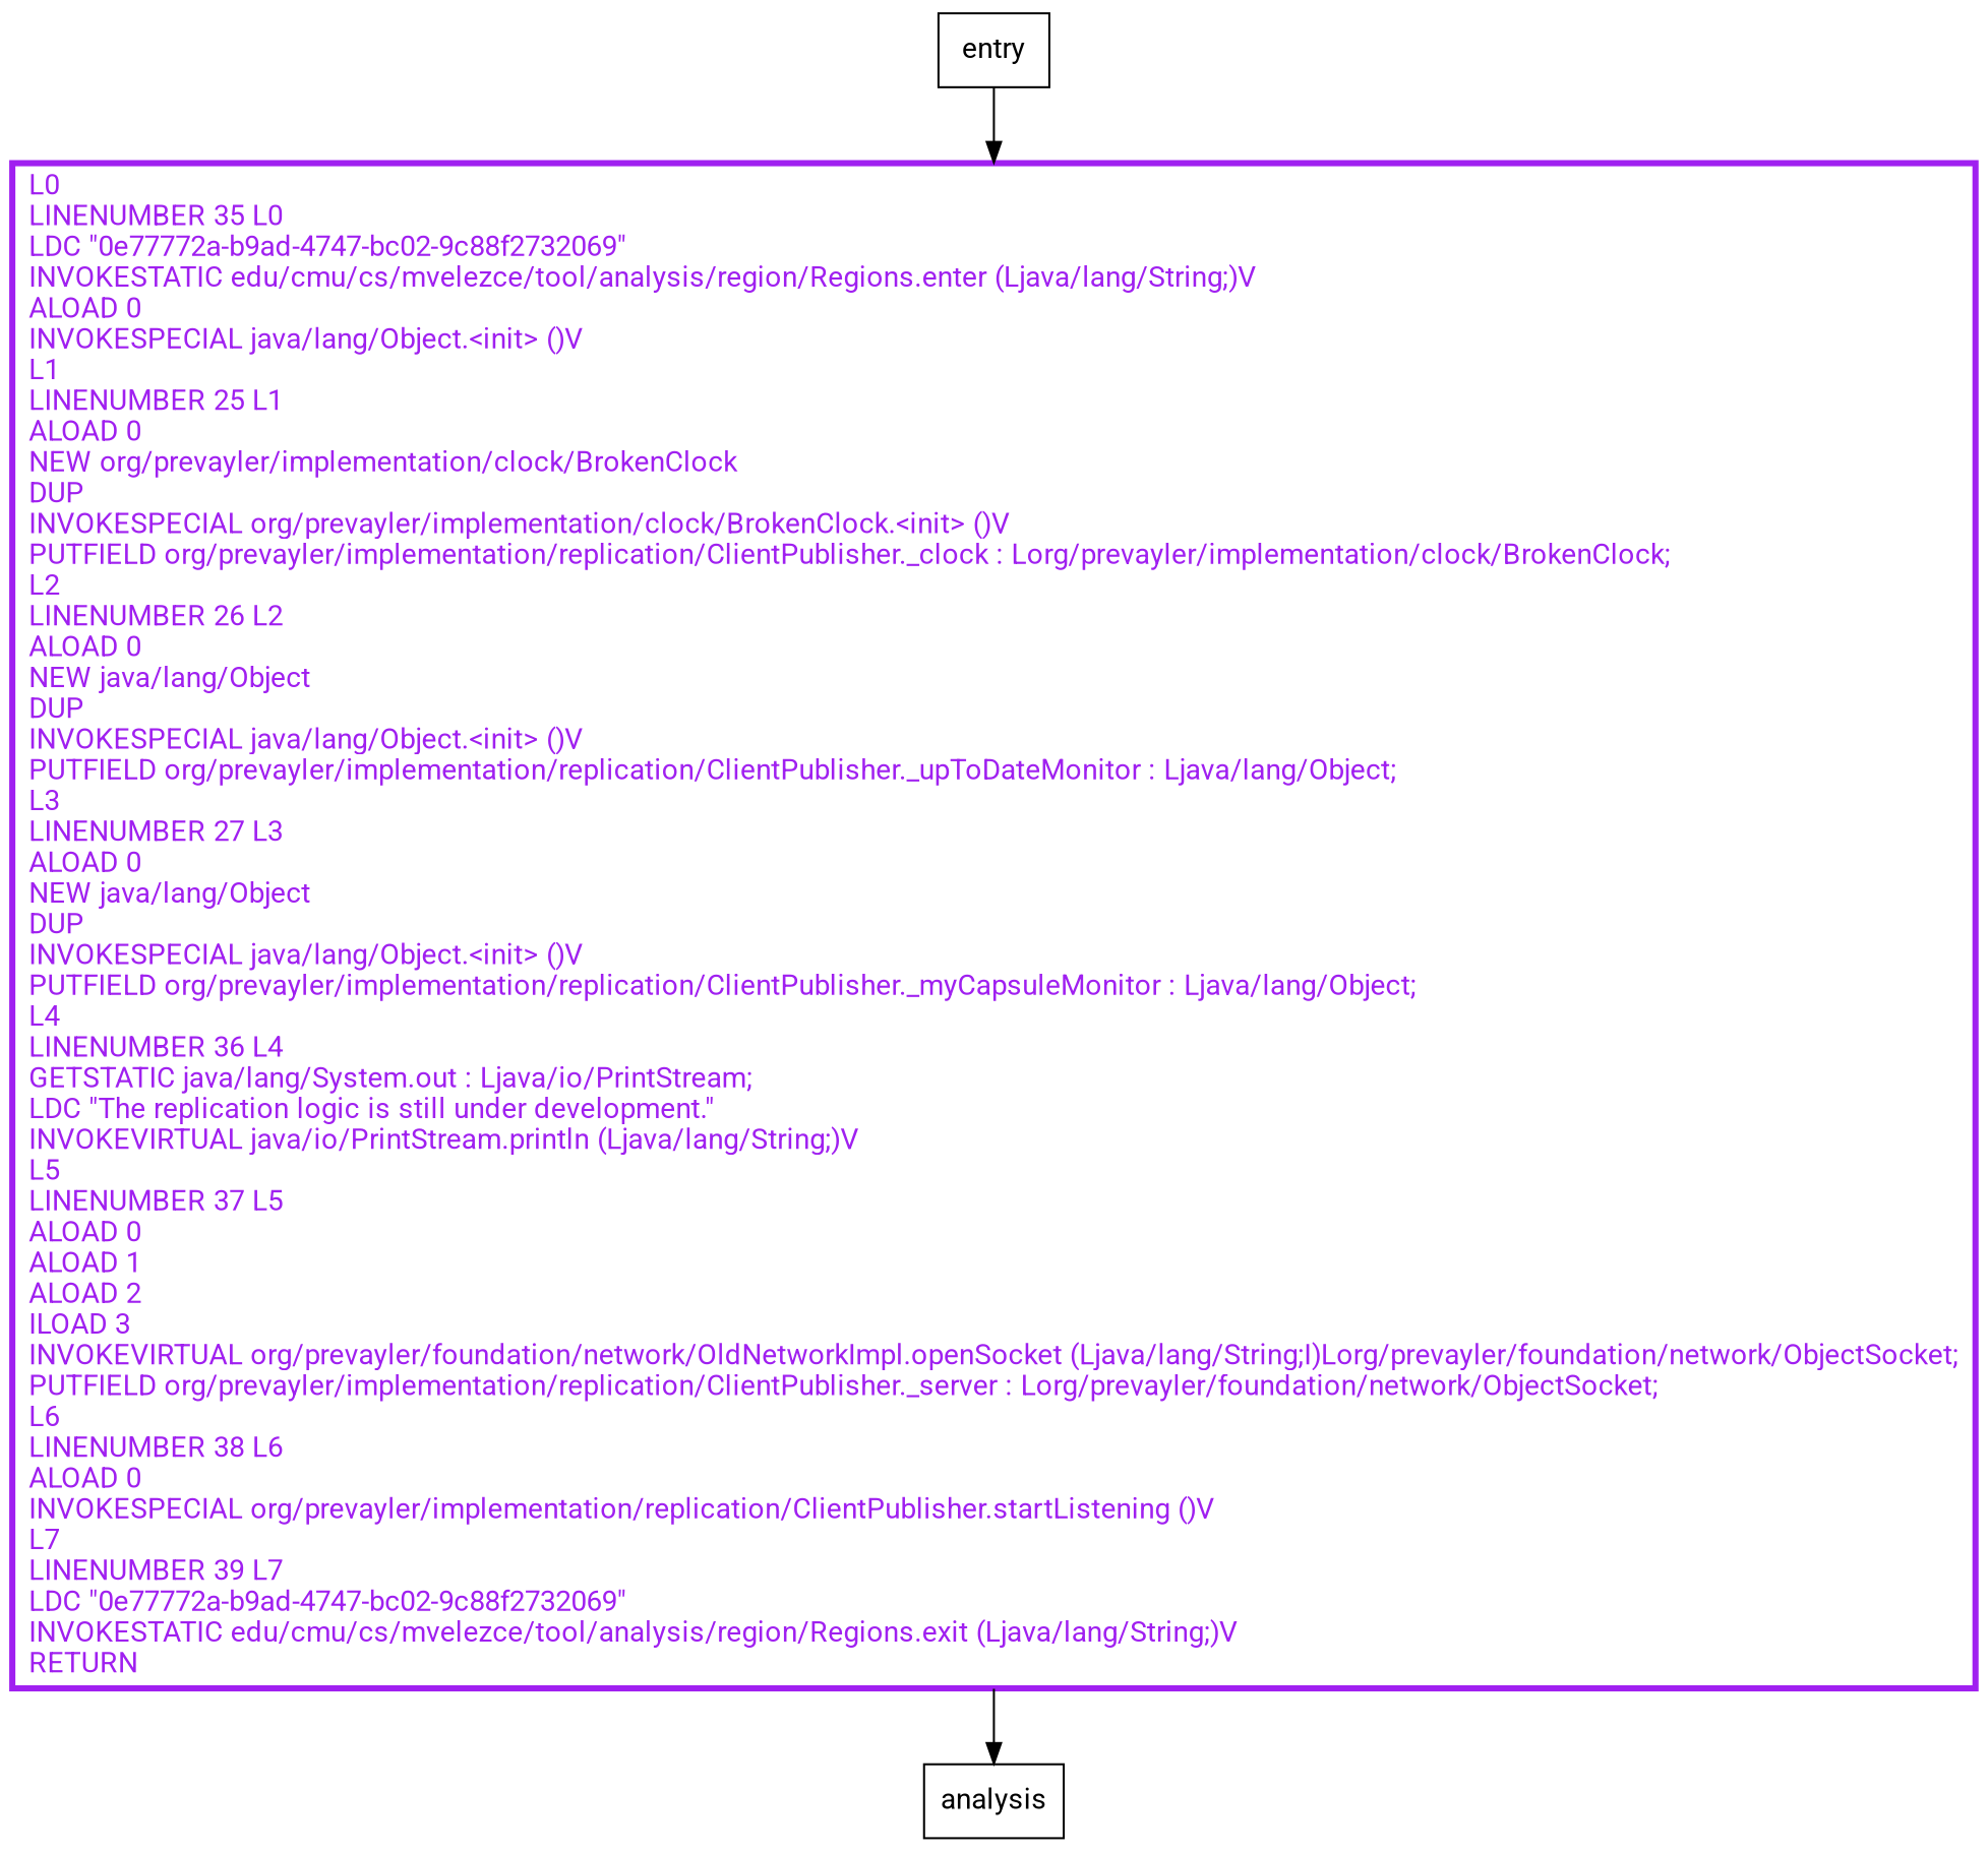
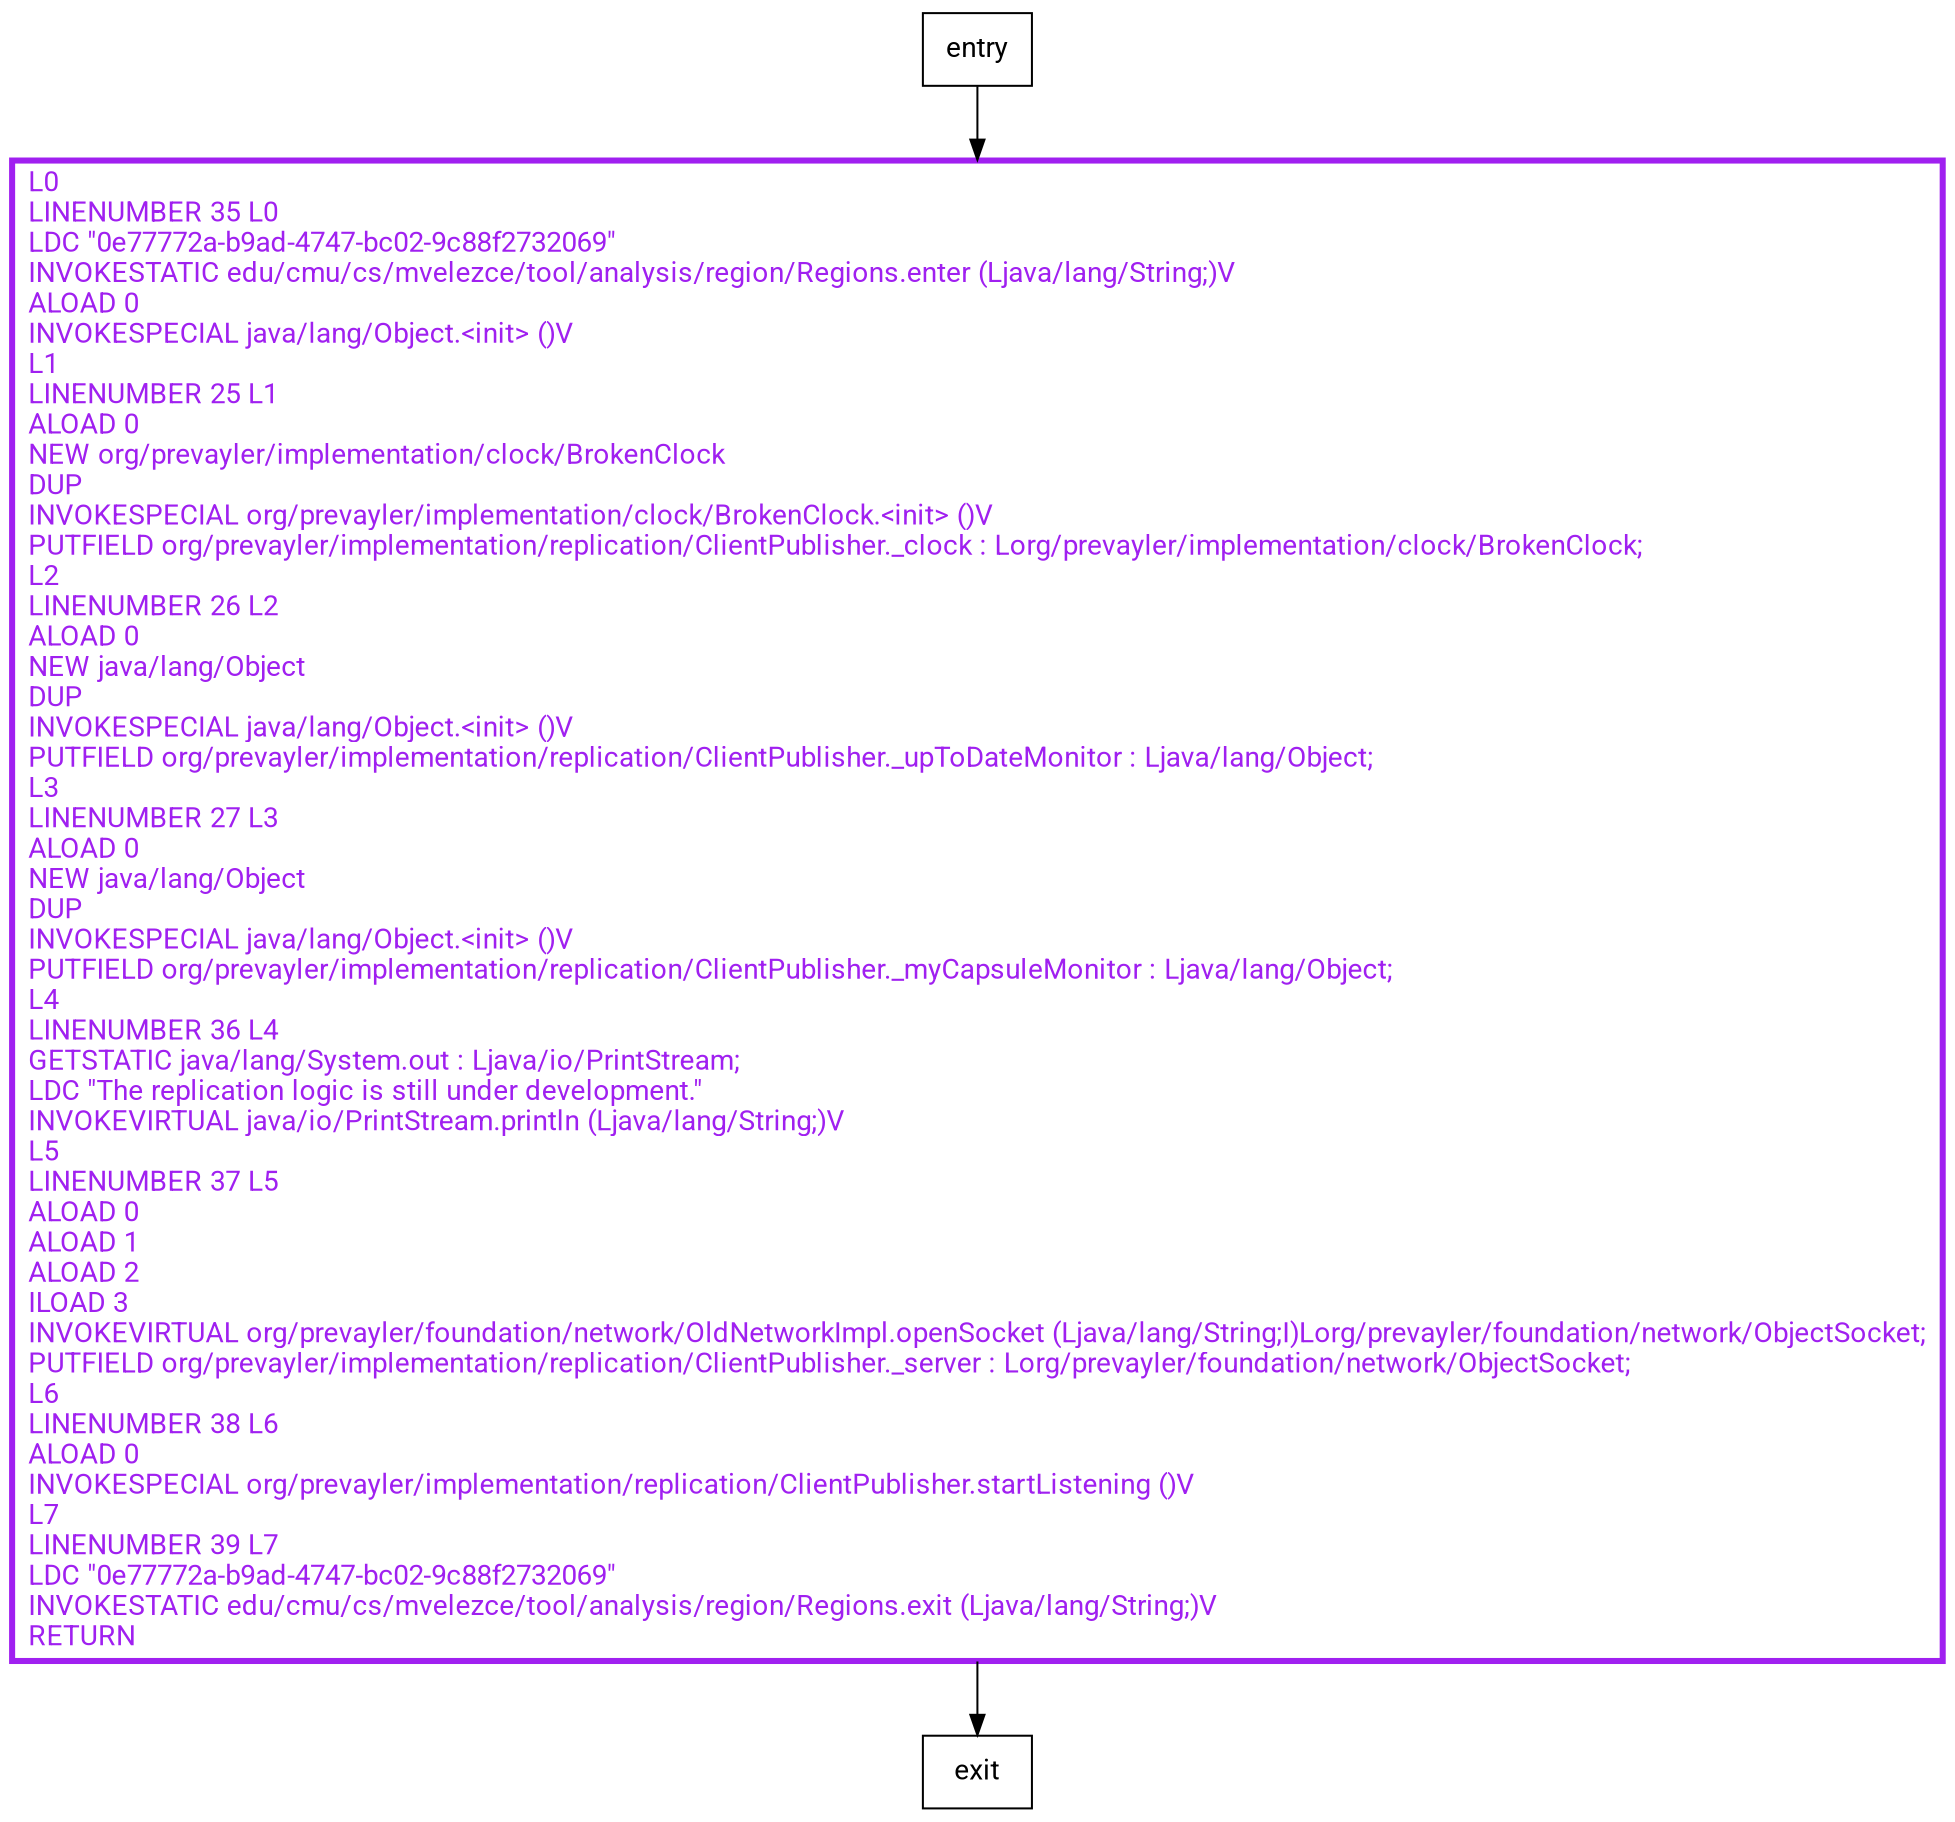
  digraph {
    fontname=Roboto
    node [shape=record fontname=Roboto]
    edge [fontname=Roboto]
    n1 [color=purple fontcolor=purple label="L0\lLINENUMBER 35 L0\lLDC \"0e77772a-b9ad-4747-bc02-9c88f2732069\"\lINVOKESTATIC edu/cmu/cs/mvelezce/tool/analysis/region/Regions.enter (Ljava/lang/String;)V\lALOAD 0\lINVOKESPECIAL java/lang/Object.\<init\> ()V\lL1\lLINENUMBER 25 L1\lALOAD 0\lNEW org/prevayler/implementation/clock/BrokenClock\lDUP\lINVOKESPECIAL org/prevayler/implementation/clock/BrokenClock.\<init\> ()V\lPUTFIELD org/prevayler/implementation/replication/ClientPublisher._clock : Lorg/prevayler/implementation/clock/BrokenClock;\lL2\lLINENUMBER 26 L2\lALOAD 0\lNEW java/lang/Object\lDUP\lINVOKESPECIAL java/lang/Object.\<init\> ()V\lPUTFIELD org/prevayler/implementation/replication/ClientPublisher._upToDateMonitor : Ljava/lang/Object;\lL3\lLINENUMBER 27 L3\lALOAD 0\lNEW java/lang/Object\lDUP\lINVOKESPECIAL java/lang/Object.\<init\> ()V\lPUTFIELD org/prevayler/implementation/replication/ClientPublisher._myCapsuleMonitor : Ljava/lang/Object;\lL4\lLINENUMBER 36 L4\lGETSTATIC java/lang/System.out : Ljava/io/PrintStream;\lLDC \"The replication logic is still under development.\"\lINVOKEVIRTUAL java/io/PrintStream.println (Ljava/lang/String;)V\lL5\lLINENUMBER 37 L5\lALOAD 0\lALOAD 1\lALOAD 2\lILOAD 3\lINVOKEVIRTUAL org/prevayler/foundation/network/OldNetworkImpl.openSocket (Ljava/lang/String;I)Lorg/prevayler/foundation/network/ObjectSocket;\lPUTFIELD org/prevayler/implementation/replication/ClientPublisher._server : Lorg/prevayler/foundation/network/ObjectSocket;\lL6\lLINENUMBER 38 L6\lALOAD 0\lINVOKESPECIAL org/prevayler/implementation/replication/ClientPublisher.startListening ()V\lL7\lLINENUMBER 39 L7\lLDC \"0e77772a-b9ad-4747-bc02-9c88f2732069\"\lINVOKESTATIC edu/cmu/cs/mvelezce/tool/analysis/region/Regions.exit (Ljava/lang/String;)V\lRETURN\l" penwidth=3]
-   exit [label=analysis]
+   exit
    entry
    n1 -> exit
    entry -> n1
  }
